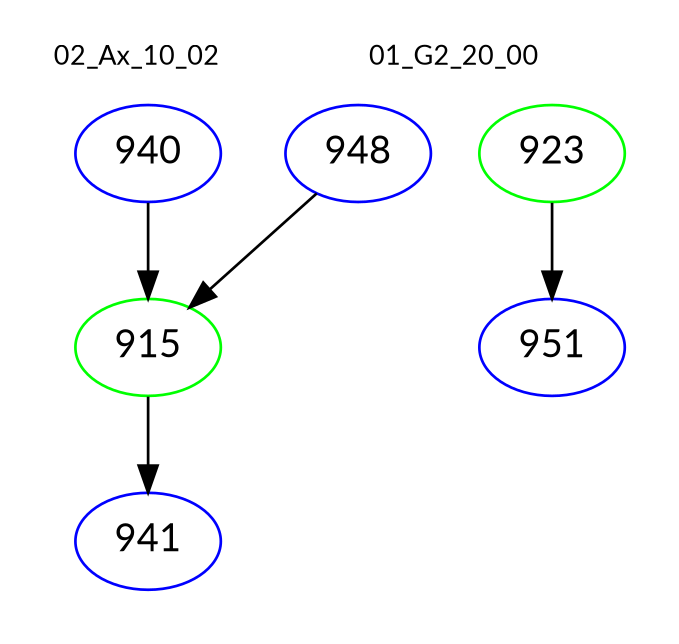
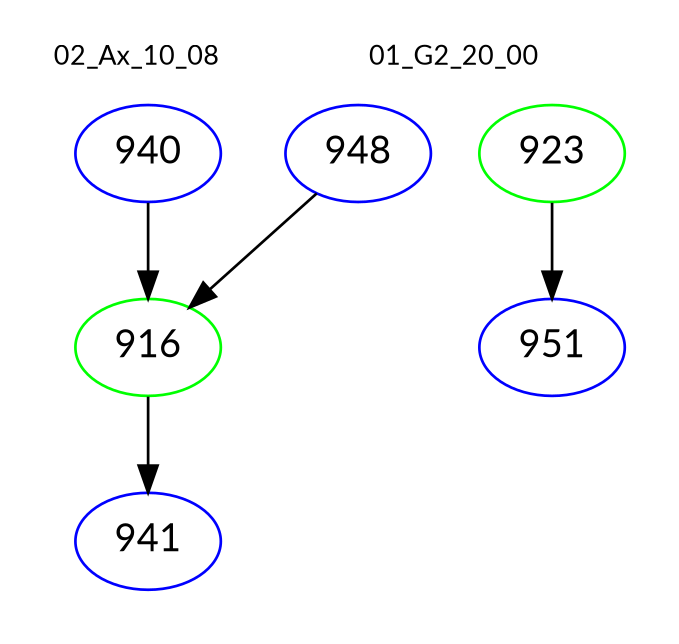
  digraph {
    fontname=Lato
    node [color=blue fontname=Lato]
    edge [color=black fontname=Lato]
    n1 [label=940]
-   n2 [color=green label=915]
+   n2 [color=green label=916]
    n3 [label=941]
    n4 [label=948]
    n5 [color=green label=923]
    n6 [label=951]
    subgraph cluster_1 {
      color=white
      fontsize=10
-     label="02_Ax_10_02"
+     label="02_Ax_10_08"
      n1
      n2
      n3
    }
    subgraph cluster_2 {
      color=white
      fontsize=10
      label="01_G2_20_00"
      n4
      n5
      n6
    }
    n1 -> n2
    n2 -> n3
    n4 -> n2
    n5 -> n6
  }
